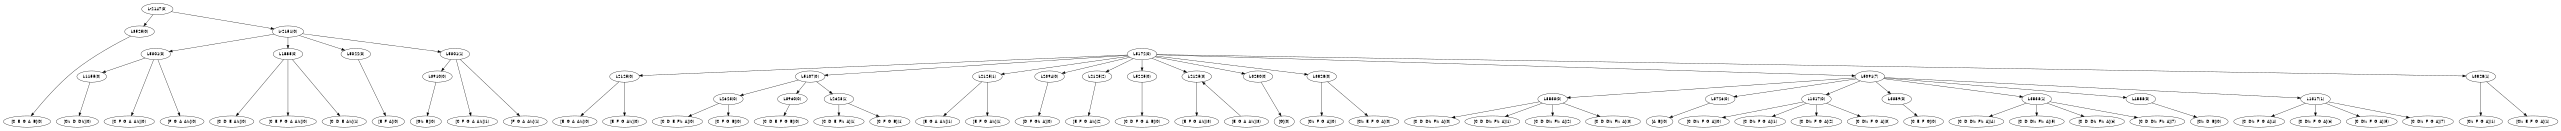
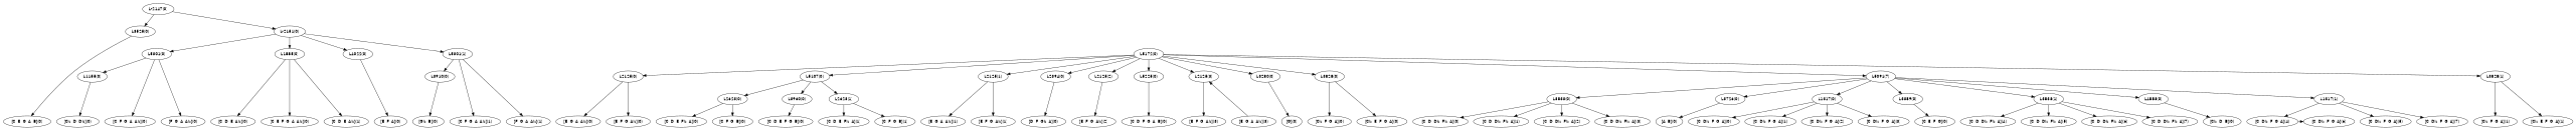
  digraph {
    fontname=Lato
    node [fontname=Lato]
    edge [fontname=Lato]
    "L-2147(0)"
    "L3525(0)"
    "L-2151(0)"
    "L5301(0)"
    "L5172(0)"
    "L1885(0)"
-   "L5022(0)"
+   "L5022(0)" [label="L4022(0)"]
    "L5301(1)"
    "L1155(0)"
    "L2125(0)"
    "L5107(0)"
    "L2125(1)"
    "L2394(0)"
    "L2125(2)"
    "L5225(0)"
    "L2125(3)"
    "L3280(0)"
    "L3828(0)"
    n19 [label="L5091(7)"]
    "L3828(1)"
    "L3910(0)"
    "L2623(0)"
    "L3960(0)"
    "L2623(1)"
    "L3833(0)"
    "L3726(0)"
    "L1317(0)"
    "L3389(0)"
    "L3833(1)"
    "L4883(0)"
    "L1317(1)"
    "[C  E  G  A  B](0)"
    "[Cis  D  Dis](0)"
    "[C  F  G  A  Ais](0)"
    "[F  G  A  Ais](0)"
    "[E  G  A  Ais](0)"
    "[E  F  G  Ais](0)"
    "[C  D  E  Fis  A](0)"
    "[C  F  G  B](0)"
    "[C  D  E  F  G  B](0)"
    "[C  D  E  Fis  A](1)"
    "[C  F  G  B](1)"
    "[E  G  A  Ais](1)"
    "[E  F  G  Ais](1)"
    "[D  F  Gis  A](0)"
    "[E  F  G  Ais](2)"
    "[C  D  F  G  A  B](0)"
    "[E  G  A  Ais](3)"
    "[E  F  G  Ais](3)"
    "[G](0)"
    "[Cis  F  G  A](0)"
    "[Cis  E  F  G  A](0)"
    "[C  D  Dis  Fis  A](0)"
    "[C  D  Dis  Fis  A](1)"
    "[C  D  Dis  Fis  A](2)"
    "[C  D  Dis  Fis  A](3)"
    "[A  B](0)"
    "[C  Dis  F  G  A](0)"
    "[C  Dis  F  G  A](1)"
    "[C  Dis  F  G  A](2)"
    "[C  Dis  F  G  A](3)"
    "[C  E  F  G](0)"
    "[C  D  Dis  Fis  A](4)"
    "[C  D  Dis  Fis  A](5)"
    "[C  D  Dis  Fis  A](6)"
    "[C  D  Dis  Fis  A](7)"
    "[Cis  D  B](0)"
    "[C  Dis  F  G  A](4)"
    "[C  Dis  F  G  A](5)"
    "[C  Dis  F  G  A](6)"
    "[C  Dis  F  G  A](7)"
    "[Cis  F  G  A](1)"
    "[Cis  E  F  G  A](1)"
    "[C  D  E  Ais](0)"
    "[C  E  F  G  A  Ais](0)"
    "[C  D  E  Ais](1)"
    "[E  F  A](0)"
    "[Gis  B](0)"
    "[C  F  G  A  Ais](1)"
    "[F  G  A  Ais](1)"
    subgraph sub_1 {
      rank=min
      "L-2147(0)"
    }
    subgraph sub_2 {
      rank=same
      "L3525(0)"
      "L-2151(0)"
    }
    subgraph sub_3 {
      rank=same
      "L5301(0)"
      "L5172(0)"
      "L1885(0)"
      "L5022(0)"
      "L5301(1)"
    }
    subgraph sub_4 {
      rank=same
      "L1155(0)"
      "L2125(0)"
      "L5107(0)"
      "L2125(1)"
      "L2394(0)"
      "L2125(2)"
      "L5225(0)"
      "L2125(3)"
      "L3280(0)"
      "L3828(0)"
      n19
      "L3828(1)"
      "L3910(0)"
    }
    subgraph sub_5 {
      rank=same
      "L2623(0)"
      "L3960(0)"
      "L2623(1)"
      "L3833(0)"
      "L3726(0)"
      "L1317(0)"
      "L3389(0)"
      "L3833(1)"
      "L4883(0)"
      "L1317(1)"
    }
    subgraph sub_6 {
      rank=max
      "[C  E  G  A  B](0)"
      "[Cis  D  Dis](0)"
      "[C  F  G  A  Ais](0)"
      "[F  G  A  Ais](0)"
      "[E  G  A  Ais](0)"
      "[E  F  G  Ais](0)"
      "[C  D  E  Fis  A](0)"
      "[C  F  G  B](0)"
      "[C  D  E  F  G  B](0)"
      "[C  D  E  Fis  A](1)"
      "[C  F  G  B](1)"
      "[E  G  A  Ais](1)"
      "[E  F  G  Ais](1)"
      "[D  F  Gis  A](0)"
      "[E  F  G  Ais](2)"
      "[C  D  F  G  A  B](0)"
      "[E  G  A  Ais](3)"
      "[E  F  G  Ais](3)"
      "[G](0)"
      "[Cis  F  G  A](0)"
      "[Cis  E  F  G  A](0)"
      "[C  D  Dis  Fis  A](0)"
      "[C  D  Dis  Fis  A](1)"
      "[C  D  Dis  Fis  A](2)"
      "[C  D  Dis  Fis  A](3)"
      "[A  B](0)"
      "[C  Dis  F  G  A](0)"
      "[C  Dis  F  G  A](1)"
      "[C  Dis  F  G  A](2)"
      "[C  Dis  F  G  A](3)"
      "[C  E  F  G](0)"
      "[C  D  Dis  Fis  A](4)"
      "[C  D  Dis  Fis  A](5)"
      "[C  D  Dis  Fis  A](6)"
      "[C  D  Dis  Fis  A](7)"
      "[Cis  D  B](0)"
      "[C  Dis  F  G  A](4)"
      "[C  Dis  F  G  A](5)"
      "[C  Dis  F  G  A](6)"
      "[C  Dis  F  G  A](7)"
      "[Cis  F  G  A](1)"
      "[Cis  E  F  G  A](1)"
      "[C  D  E  Ais](0)"
      "[C  E  F  G  A  Ais](0)"
      "[C  D  E  Ais](1)"
      "[E  F  A](0)"
      "[Gis  B](0)"
      "[C  F  G  A  Ais](1)"
      "[F  G  A  Ais](1)"
    }
    "L-2147(0)" -> "L3525(0)"
    "L-2147(0)" -> "L-2151(0)"
    "L3525(0)" -> "[C  E  G  A  B](0)"
    "L-2151(0)" -> "L5301(0)"
    "L-2151(0)" -> "L1885(0)"
    "L-2151(0)" -> "L5022(0)"
    "L-2151(0)" -> "L5301(1)"
    "L5301(0)" -> "L1155(0)"
    "L5301(0)" -> "[C  F  G  A  Ais](0)"
    "L5301(0)" -> "[F  G  A  Ais](0)"
    "L5172(0)" -> "L2125(0)"
    "L5172(0)" -> "L5107(0)"
    "L5172(0)" -> "L2125(1)"
    "L5172(0)" -> "L2394(0)"
    "L5172(0)" -> "L2125(2)"
    "L5172(0)" -> "L5225(0)"
    "L5172(0)" -> "L2125(3)"
    "L5172(0)" -> "L3280(0)"
    "L5172(0)" -> "L3828(0)"
    "L5172(0)" -> n19
    "L5172(0)" -> "L3828(1)"
    "L1885(0)" -> "[C  D  E  Ais](0)"
    "L1885(0)" -> "[C  E  F  G  A  Ais](0)"
    "L1885(0)" -> "[C  D  E  Ais](1)"
    "L5022(0)" -> "[E  F  A](0)"
    "L5301(1)" -> "L3910(0)"
    "L5301(1)" -> "[C  F  G  A  Ais](1)"
    "L5301(1)" -> "[F  G  A  Ais](1)"
    "L1155(0)" -> "[Cis  D  Dis](0)"
    "L2125(0)" -> "[E  G  A  Ais](0)"
    "L2125(0)" -> "[E  F  G  Ais](0)"
    "L5107(0)" -> "L2623(0)"
    "L5107(0)" -> "L3960(0)"
    "L5107(0)" -> "L2623(1)"
    "L2125(1)" -> "[E  G  A  Ais](1)"
    "L2125(1)" -> "[E  F  G  Ais](1)"
    "L2394(0)" -> "[D  F  Gis  A](0)"
    "L2125(2)" -> "[E  F  G  Ais](2)"
    "L5225(0)" -> "[C  D  F  G  A  B](0)"
    "L2125(3)" -> "[E  F  G  Ais](3)"
    "L3280(0)" -> "[G](0)"
    "L3828(0)" -> "[Cis  F  G  A](0)"
    "L3828(0)" -> "[Cis  E  F  G  A](0)"
    n19 -> "L3833(0)"
    n19 -> "L3726(0)"
    n19 -> "L1317(0)"
    n19 -> "L3389(0)"
    n19 -> "L3833(1)"
    n19 -> "L4883(0)"
    n19 -> "L1317(1)"
    "L3828(1)" -> "[Cis  F  G  A](1)"
    "L3828(1)" -> "[Cis  E  F  G  A](1)"
    "L3910(0)" -> "[Gis  B](0)"
    "L2623(0)" -> "[C  D  E  Fis  A](0)"
    "L2623(0)" -> "[C  F  G  B](0)"
    "L3960(0)" -> "[C  D  E  F  G  B](0)"
    "L2623(1)" -> "[C  D  E  Fis  A](1)"
    "L2623(1)" -> "[C  F  G  B](1)"
    "L3833(0)" -> "[C  D  Dis  Fis  A](0)"
    "L3833(0)" -> "[C  D  Dis  Fis  A](1)"
    "L3833(0)" -> "[C  D  Dis  Fis  A](2)"
    "L3833(0)" -> "[C  D  Dis  Fis  A](3)"
    "L3726(0)" -> "[A  B](0)"
    "L1317(0)" -> "[C  Dis  F  G  A](0)"
    "L1317(0)" -> "[C  Dis  F  G  A](1)"
    "L1317(0)" -> "[C  Dis  F  G  A](2)"
    "L1317(0)" -> "[C  Dis  F  G  A](3)"
    "L3389(0)" -> "[C  E  F  G](0)"
    "L3833(1)" -> "[C  D  Dis  Fis  A](4)"
    "L3833(1)" -> "[C  D  Dis  Fis  A](5)"
    "L3833(1)" -> "[C  D  Dis  Fis  A](6)"
    "L3833(1)" -> "[C  D  Dis  Fis  A](7)"
    "L4883(0)" -> "[Cis  D  B](0)"
    "L1317(1)" -> "[C  Dis  F  G  A](4)"
    "L1317(1)" -> "[C  Dis  F  G  A](5)"
-   "L1317(1)" -> "[C  Dis  F  G  A](6)"
+   "[C  Dis  F  G  A](4)" -> "[C  Dis  F  G  A](6)"
    "L1317(1)" -> "[C  Dis  F  G  A](7)"
    "[E  G  A  Ais](3)" -> "L2125(3)"
  }
